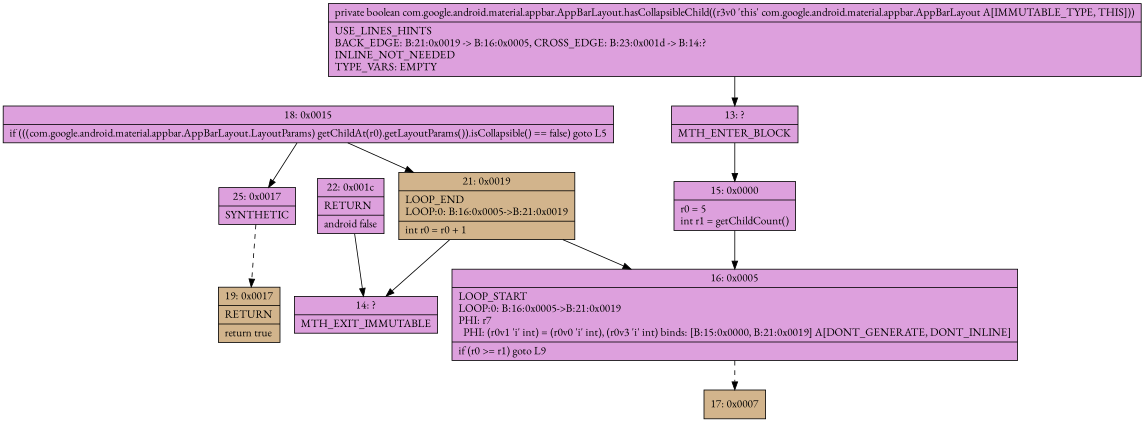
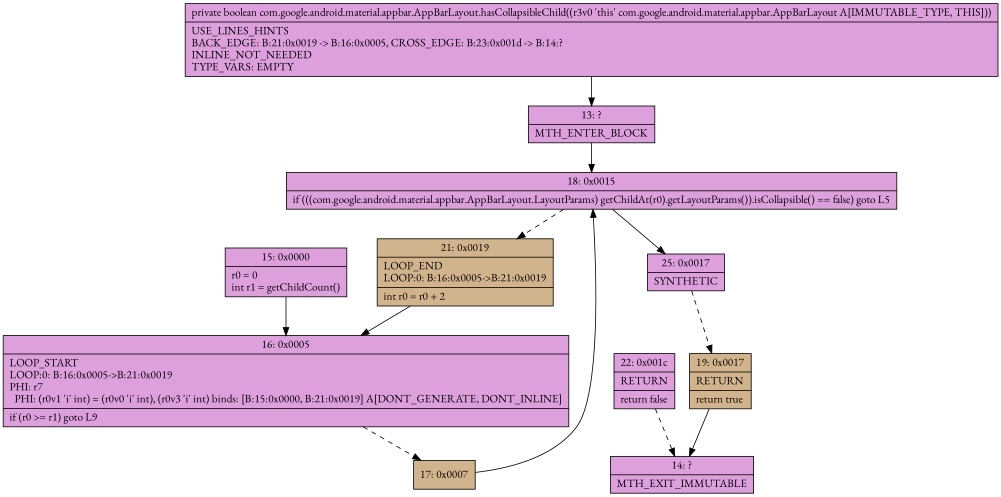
  digraph {
    fontname="EB Garamond"
    node [fillcolor=plum fontname="EB Garamond" shape=record style=filled]
    edge [fontname="EB Garamond"]
    n1 [label="{13\:\ ?|MTH_ENTER_BLOCK\l}"]
-   n2 [label="{15\:\ 0x0000|r0 = 5\lint r1 = getChildCount()\l}"]
+   n2 [label="{15\:\ 0x0000|r0 = 0\lint r1 = getChildCount()\l}"]
    n3 [label="{16\:\ 0x0005|LOOP_START\lLOOP:0: B:16:0x0005\-\>B:21:0x0019\lPHI: r7 \l  PHI: (r0v1 'i' int) = (r0v0 'i' int), (r0v3 'i' int) binds: [B:15:0x0000, B:21:0x0019] A[DONT_GENERATE, DONT_INLINE]\l|if (r0 \>= r1) goto L9\l}"]
    n4 [fillcolor=tan label="{17\:\ 0x0007}"]
    n5 [label="{18\:\ 0x0015|if (((com.google.android.material.appbar.AppBarLayout.LayoutParams) getChildAt(r0).getLayoutParams()).isCollapsible() == false) goto L5\l}"]
-   n6 [fillcolor=tan label="{21\:\ 0x0019|LOOP_END\lLOOP:0: B:16:0x0005\-\>B:21:0x0019\l|int r0 = r0 + 1\l}"]
+   n6 [fillcolor=tan label="{21\:\ 0x0019|LOOP_END\lLOOP:0: B:16:0x0005\-\>B:21:0x0019\l|int r0 = r0 + 2\l}"]
    n7 [label="{25\:\ 0x0017|SYNTHETIC\l}"]
    n8 [fillcolor=tan label="{19\:\ 0x0017|RETURN\l|return true\l}"]
    n9 [label="{14\:\ ?|MTH_EXIT_IMMUTABLE\l}"]
-   n10 [label="{22\:\ 0x001c|RETURN\l|android false\l}"]
+   n10 [label="{22\:\ 0x001c|RETURN\l|return false\l}"]
    n11 [label="{private boolean com.google.android.material.appbar.AppBarLayout.hasCollapsibleChild((r3v0 'this' com.google.android.material.appbar.AppBarLayout A[IMMUTABLE_TYPE, THIS]))  | USE_LINES_HINTS\lBACK_EDGE: B:21:0x0019 \-\> B:16:0x0005, CROSS_EDGE: B:23:0x001d \-\> B:14:?\lINLINE_NOT_NEEDED\lTYPE_VARS: EMPTY\l}"]
-   n1 -> n2
+   n1 -> n5
    n2 -> n3
    n3 -> n4 [style=dashed]
-   n5 -> n6
+   n4 -> n5
+   n5 -> n6 [style=dashed]
    n5 -> n7 [style=solid]
    n6 -> n3
    n7 -> n8 [style=dashed]
-   n6 -> n9
-   n10 -> n9
+   n8 -> n9
+   n10 -> n9 [style=dashed]
    n11 -> n1
  }
